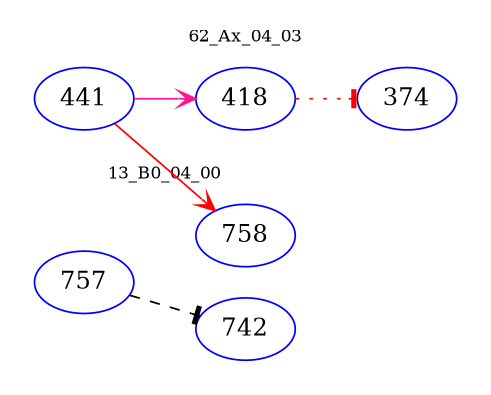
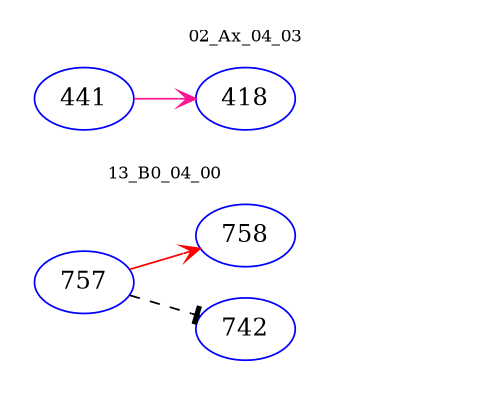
  digraph {
    rankdir=LR
    node [color=blue]
    edge [arrowhead=tee color=red style=solid]
    n1 [label=418]
    n2 [label=441]
-   n3 [label=374]
    n4 [label=757]
    n5 [label=742]
    n6 [label=758]
    subgraph cluster_1 {
      color=white
      fontsize=10
-     label="62_Ax_04_03"
+     label="02_Ax_04_03"
      n1
      n2
-     n3
    }
    subgraph cluster_2 {
      color=white
      fontsize=10
      label="13_B0_04_00"
      n4
      n5
      n6
    }
-   n1 -> n3 [style=dotted]
    n2 -> n1 [arrowhead=vee color=deeppink]
    n4 -> n5 [color=black style=dashed]
-   n2 -> n6 [arrowhead=vee]
+   n4 -> n6 [arrowhead=vee]
  }
